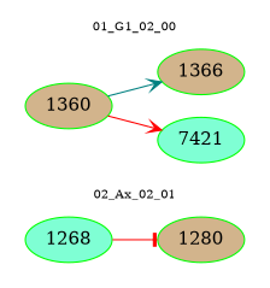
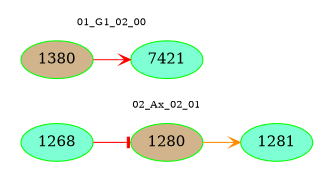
  digraph {
    rankdir=LR
    node [color=green fillcolor=tan style=filled]
    edge [arrowhead=vee color=red]
    n1 [label=1280]
    n2 [fillcolor=aquamarine label=1268]
-   n4 [label=1360]
+   n3 [fillcolor=aquamarine label=1281]
+   n4 [label=1380]
    n5 [fillcolor=aquamarine label=7421]
-   n6 [label=1366]
    subgraph cluster_1 {
      color=white
      fontsize=10
      label="02_Ax_02_01"
      n1
      n2
+     n3
    }
    subgraph cluster_2 {
      color=white
      fontsize=10
      label="01_G1_02_00"
      n4
      n5
-     n6
    }
+   n1 -> n3 [color=darkorange]
    n2 -> n1 [arrowhead=tee]
    n4 -> n5
-   n4 -> n6 [color=teal]
  }
